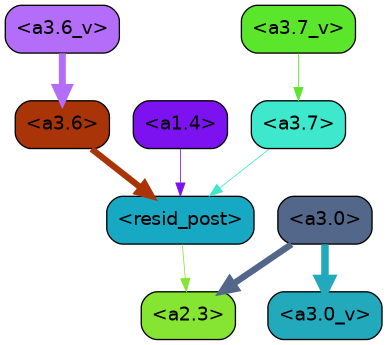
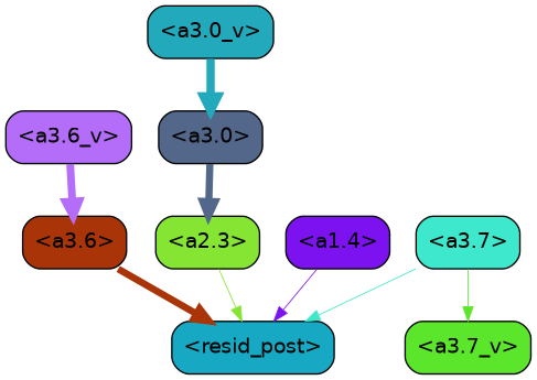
  strict digraph {
    splines=true
    node [color=black fontname=Helvetica shape=box style="filled, rounded"]
    edge [penwidth=0.6]
    "<a3.7>" [fillcolor="#3de8cc"]
    "<resid_post>" [fillcolor="#17a9c4"]
    "<a3.6>" [fillcolor="#a93408"]
    "<a3.0>" [fillcolor="#526789"]
    "<a2.3>" [fillcolor="#85e532"]
    "<a1.4>" [fillcolor="#7c12ef"]
    "<a3.7_v>" [fillcolor="#5be52b"]
    "<a3.6_v>" [fillcolor="#b46df9"]
    "<a3.0_v>" [fillcolor="#23a9bc"]
    "<a3.7>" -> "<resid_post>" [color="#3de8cc"]
    "<a3.6>" -> "<resid_post>" [color="#a93408" penwidth=4.751612067222595]
    "<a3.0>" -> "<a2.3>" [color="#526789" penwidth=4.884142994880676]
-   "<resid_post>" -> "<a2.3>" [color="#85e532"]
+   "<a2.3>" -> "<resid_post>" [color="#85e532"]
    "<a1.4>" -> "<resid_post>" [color="#7c12ef"]
-   "<a3.7_v>" -> "<a3.7>" [color="#5be52b"]
+   "<a3.7>" -> "<a3.7_v>" [color="#5be52b"]
    "<a3.6_v>" -> "<a3.6>" [color="#b46df9" penwidth=5.2550448179244995]
-   "<a3.0>" -> "<a3.0_v>" [color="#23a9bc" penwidth=5.652270674705505]
+   "<a3.0_v>" -> "<a3.0>" [color="#23a9bc" penwidth=5.652270674705505]
  }
